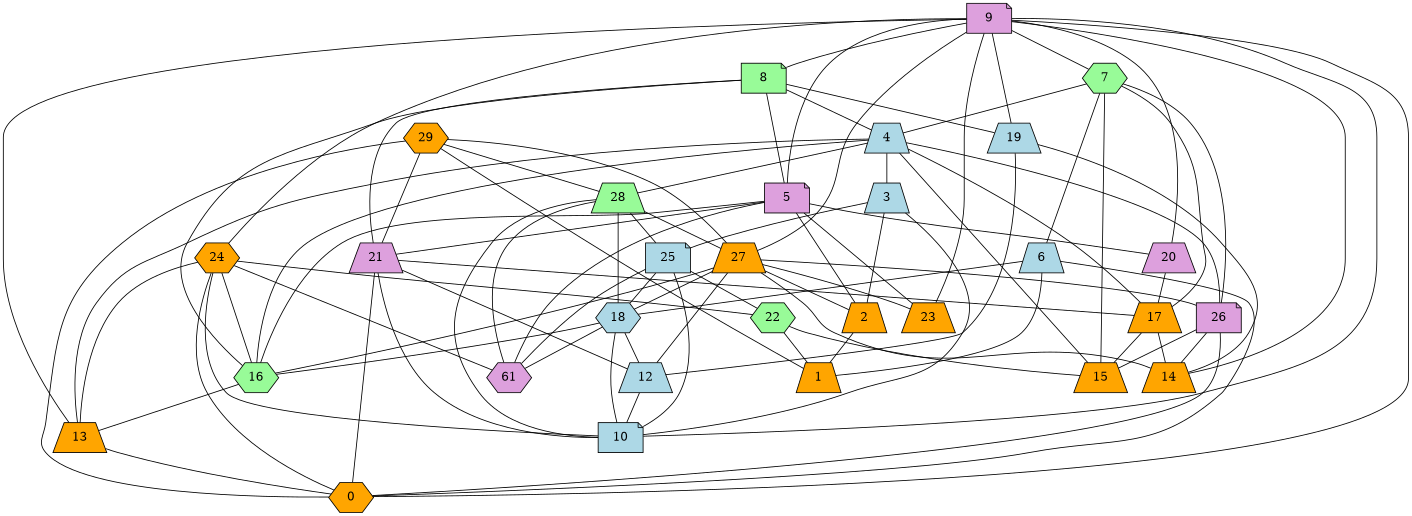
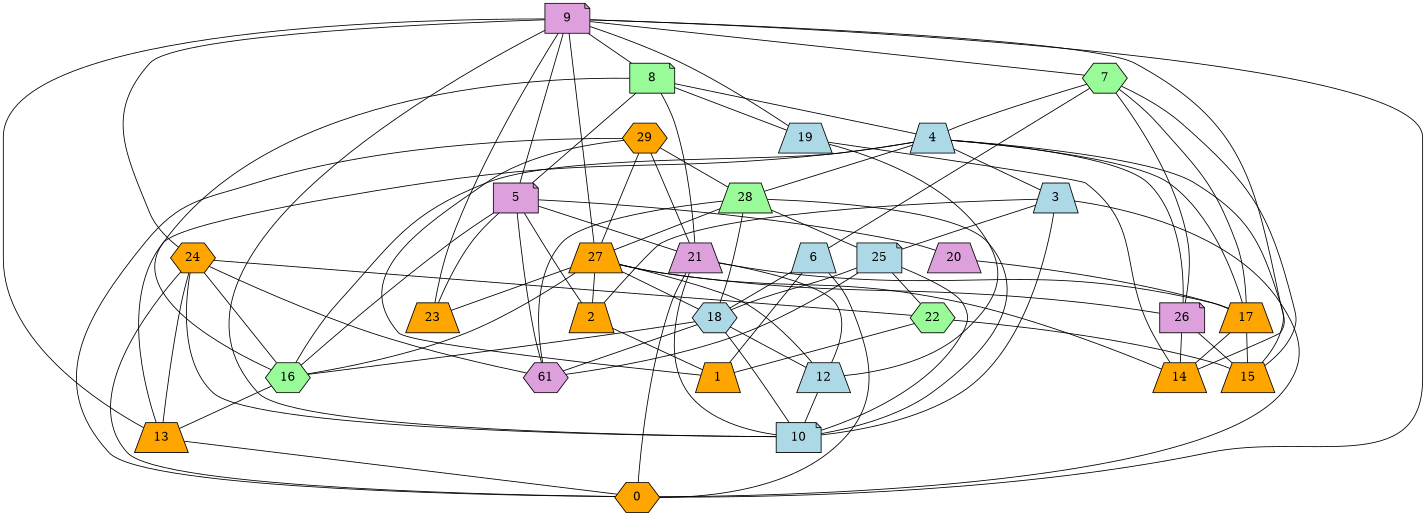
  digraph {
    node [fillcolor=orange shape=trapezium style=filled]
    edge [color=black dir=none]
    4 [fillcolor=lightblue]
    13
    3 [fillcolor=lightblue]
    16 [fillcolor=palegreen shape=hexagon]
    15
    17
    26 [fillcolor=plum shape=note]
    28 [fillcolor=palegreen]
    0 [shape=hexagon]
    10 [fillcolor=lightblue shape=note]
    2
    25 [fillcolor=lightblue shape=note]
    22 [fillcolor=palegreen shape=hexagon]
    1
    9 [fillcolor=plum shape=note]
    19 [fillcolor=lightblue]
    8 [fillcolor=palegreen shape=note]
    20 [fillcolor=plum]
    14
    24 [shape=hexagon]
    5 [fillcolor=plum shape=note]
    27
    7 [fillcolor=palegreen shape=hexagon]
    23
    12 [fillcolor=lightblue]
    21 [fillcolor=plum]
    n27 [fillcolor=plum label=61 shape=hexagon]
    18 [fillcolor=lightblue shape=hexagon]
    6 [fillcolor=lightblue]
    29 [shape=hexagon]
    subgraph sub_1 {
      4
      13
      3
      16
      15
      17
      26
      28
      0
      10
      2
      25
      22
      1
      9
      19
      8
      20
      14
      24
      5
      27
      7
      23
      12
      21
      n27
      18
      6
      29
    }
    4 -> 13
    4 -> 3
    4 -> 16
    4 -> 15
    4 -> 17
    4 -> 26
    4 -> 28
    13 -> 0
-   26 -> 0
+   3 -> 0
    3 -> 10
    3 -> 2
    3 -> 25
    16 -> 13
    17 -> 15
    17 -> 14
    26 -> 15
    26 -> 14
    28 -> 10
    28 -> 25
    28 -> 27
    28 -> n27
    28 -> 18
    2 -> 1
    25 -> 10
    25 -> 22
    25 -> n27
    25 -> 18
    22 -> 15
    22 -> 1
    9 -> 13
    9 -> 0
    9 -> 10
    9 -> 19
    9 -> 8
-   9 -> 20
    9 -> 14
    9 -> 24
    9 -> 5
    9 -> 27
    9 -> 7
    9 -> 23
    19 -> 14
    19 -> 12
    8 -> 4
    8 -> 16
    8 -> 19
    8 -> 5
    8 -> 21
    20 -> 17
    24 -> 13
    24 -> 16
    24 -> 0
    24 -> 10
    24 -> 22
    24 -> n27
    5 -> 16
    5 -> 2
    5 -> 20
    5 -> 23
    5 -> 21
    5 -> n27
    27 -> 16
    27 -> 26
    27 -> 2
    27 -> 14
    27 -> 23
    27 -> 12
    27 -> 18
    7 -> 4
    7 -> 15
    7 -> 17
    7 -> 26
    7 -> 6
    12 -> 10
    21 -> 17
    21 -> 0
    21 -> 10
    21 -> 12
    18 -> 16
    18 -> 10
    18 -> 12
    18 -> n27
    6 -> 0
    6 -> 1
    6 -> 18
    29 -> 28
    29 -> 0
    29 -> 1
    29 -> 27
    29 -> 21
  }
